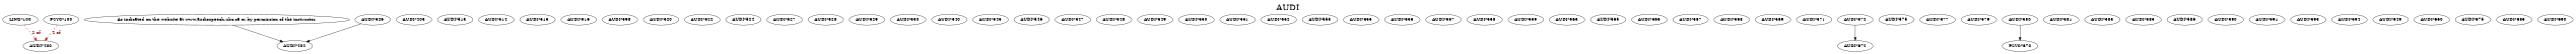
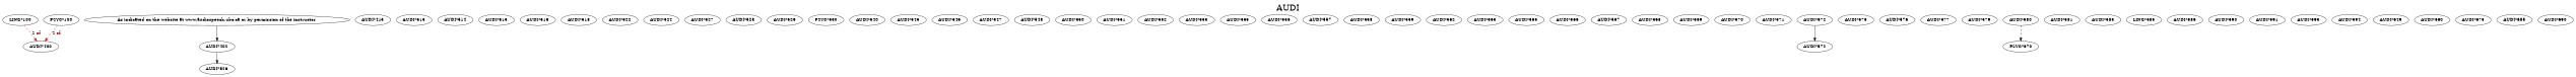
  digraph {
    fontsize=27
    label=AUDI
    labelloc=t
    edge [style=solid]
    "LING*100"
    "AUDI*400"
    "PSYC*100"
    "As indicated on the website at www.audiospeech.ubc.ca or by permission of the instructor."
    "AUDI*402"
    "AUDI*526"
-   "AUDI*403"
+   "AUDI*403" [label="AUDI*413"]
    "AUDI*513"
    "AUDI*514"
    "AUDI*515"
    "AUDI*516"
-   "AUDI*518" [label="AUDI*598"]
-   "AUDI*520"
+   "AUDI*518"
    "AUDI*522"
    "AUDI*524"
    "AUDI*527"
    "AUDI*528"
    "AUDI*529"
-   "AUDI*530"
+   "AUDI*530" [label="PSYC*530"]
    "AUDI*540"
    "AUDI*545"
    "AUDI*546"
    "AUDI*547"
    "AUDI*548"
-   "AUDI*549"
    "AUDI*550"
    "AUDI*551"
    "AUDI*552"
    "AUDI*553"
    "AUDI*555"
    "AUDI*556"
    "AUDI*557"
    "AUDI*558"
    "AUDI*559"
+   "AUDI*562"
    "AUDI*563"
    "AUDI*565"
    "AUDI*566"
    "AUDI*567"
    "AUDI*568"
    "AUDI*569"
+   "AUDI*570"
    "AUDI*571"
    "AUDI*572"
    "AUDI*672"
    "AUDI*575"
+   "AUDI*576"
    "AUDI*577"
    "AUDI*579"
    n50 [label="PSYC*670"]
    "AUDI*580"
    "AUDI*581"
    "AUDI*583"
-   "AUDI*585"
+   "AUDI*585" [label="LING*585"]
    "AUDI*586"
    "AUDI*590"
    "AUDI*591"
    "AUDI*593"
    "AUDI*594"
    "AUDI*649"
    "AUDI*660"
    "AUDI*675"
    "AUDI*685"
    "AUDI*690"
    "LING*100" -> "AUDI*400" [color=red3 fontcolor=firebrick4 label="2 of" style=dashed]
    "PSYC*100" -> "AUDI*400" [color=red3 fontcolor=firebrick4 label="2 of" style=dashed]
    "As indicated on the website at www.audiospeech.ubc.ca or by permission of the instructor." -> "AUDI*402"
-   "AUDI*526" -> "AUDI*402"
-   "AUDI*572" -> "AUDI*672"
-   "AUDI*580" -> n50
+   "AUDI*402" -> "AUDI*526"
+   "AUDI*672" -> "AUDI*572"
+   "AUDI*580" -> n50 [style=dashed]
  }
